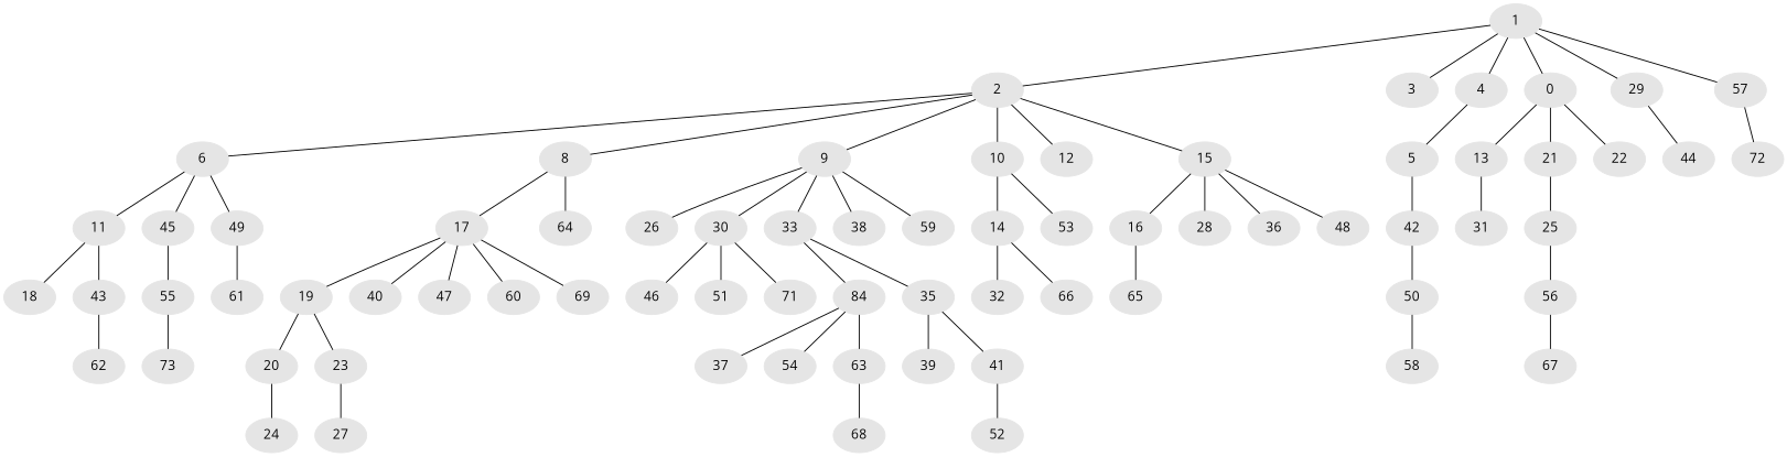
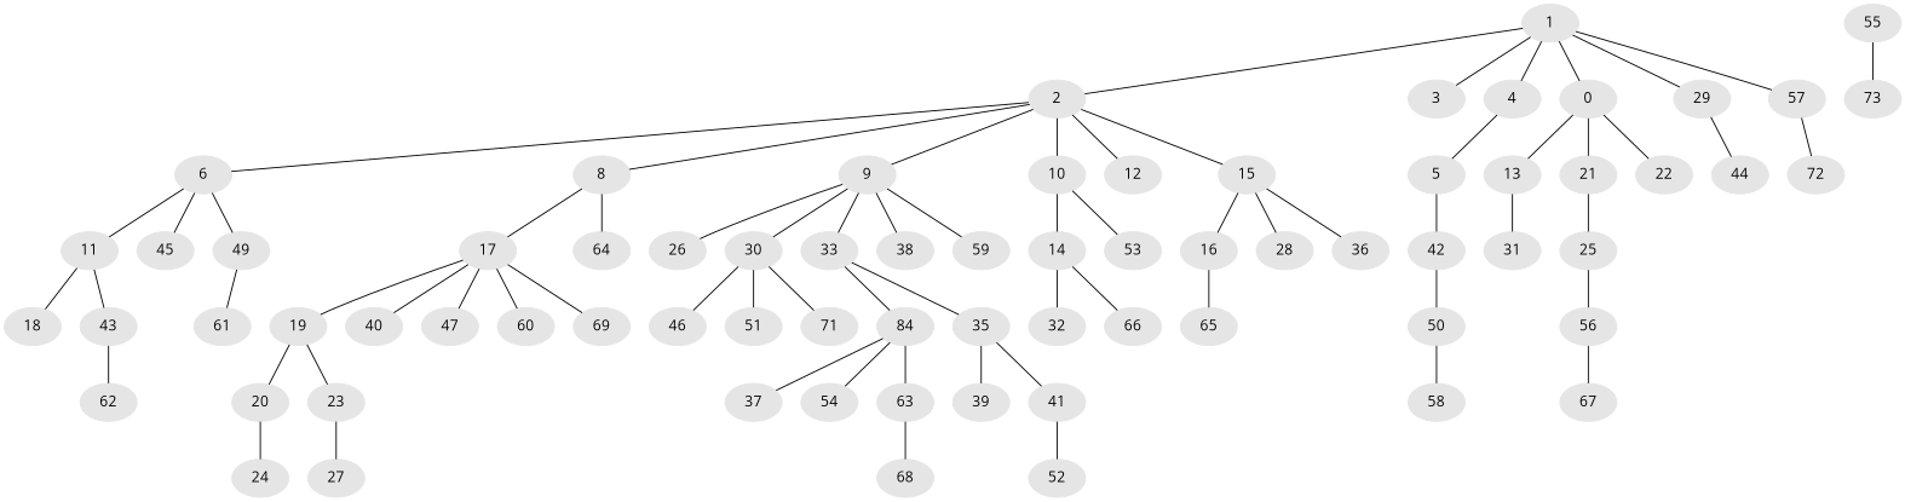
  graph {
    fontname="Open Sans"
    node [color=gray90 fontname="Open Sans" style=filled]
    edge [fontname="Open Sans"]
    1
    2
    3
    4
    n5 [label=0]
    29
    57
    6
    8
    9
    10
    12
    15
    5
    13
    21
    22
    44
    72
    11
    45
    49
    17
    64
    26
    30
    33
    38
    59
    14
    53
    16
    28
    36
-   48
    42
    50
    18
    43
    55
    61
    31
    25
    19
    40
    47
    60
    69
    46
    51
    71
    n52 [label=84]
    35
    32
    66
    62
    65
    20
    23
    24
    27
    56
    67
    37
    54
    63
    39
    41
    68
    52
    58
    73
    1 -- 2
    1 -- 3
    1 -- 4
    1 -- n5
    1 -- 29
    1 -- 57
    2 -- 6
    2 -- 8
    2 -- 9
    2 -- 10
    2 -- 12
    2 -- 15
    4 -- 5
    n5 -- 13
    n5 -- 21
    n5 -- 22
    29 -- 44
    57 -- 72
    6 -- 11
    6 -- 45
    6 -- 49
    8 -- 17
    8 -- 64
    9 -- 26
    9 -- 30
    9 -- 33
    9 -- 38
    9 -- 59
    10 -- 14
    10 -- 53
    15 -- 16
    15 -- 28
    15 -- 36
-   15 -- 48
    5 -- 42
    13 -- 31
    21 -- 25
    11 -- 18
    11 -- 43
-   45 -- 55
    49 -- 61
    17 -- 19
    17 -- 40
    17 -- 47
    17 -- 60
    17 -- 69
    30 -- 46
    30 -- 51
    30 -- 71
    33 -- n52
    33 -- 35
    14 -- 32
    14 -- 66
    16 -- 65
    42 -- 50
    50 -- 58
    43 -- 62
    55 -- 73
    25 -- 56
    19 -- 20
    19 -- 23
    n52 -- 37
    n52 -- 54
    n52 -- 63
    35 -- 39
    35 -- 41
    20 -- 24
    23 -- 27
    56 -- 67
    63 -- 68
    41 -- 52
  }
